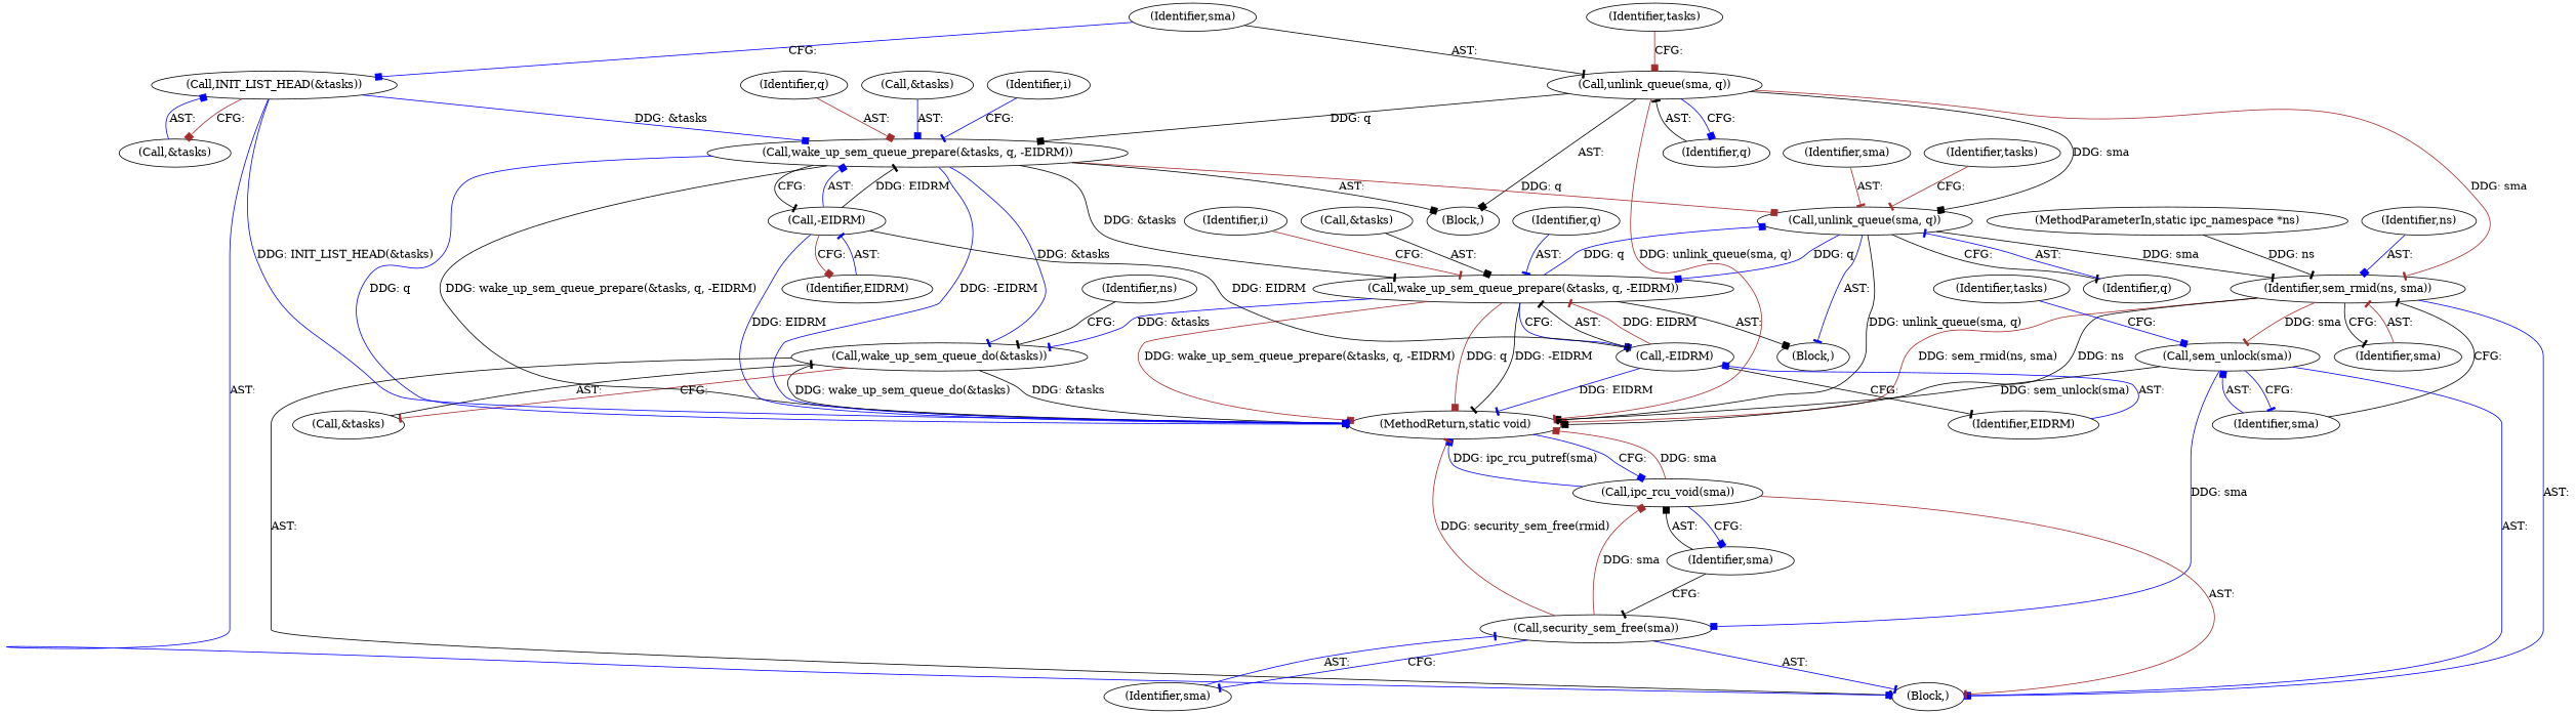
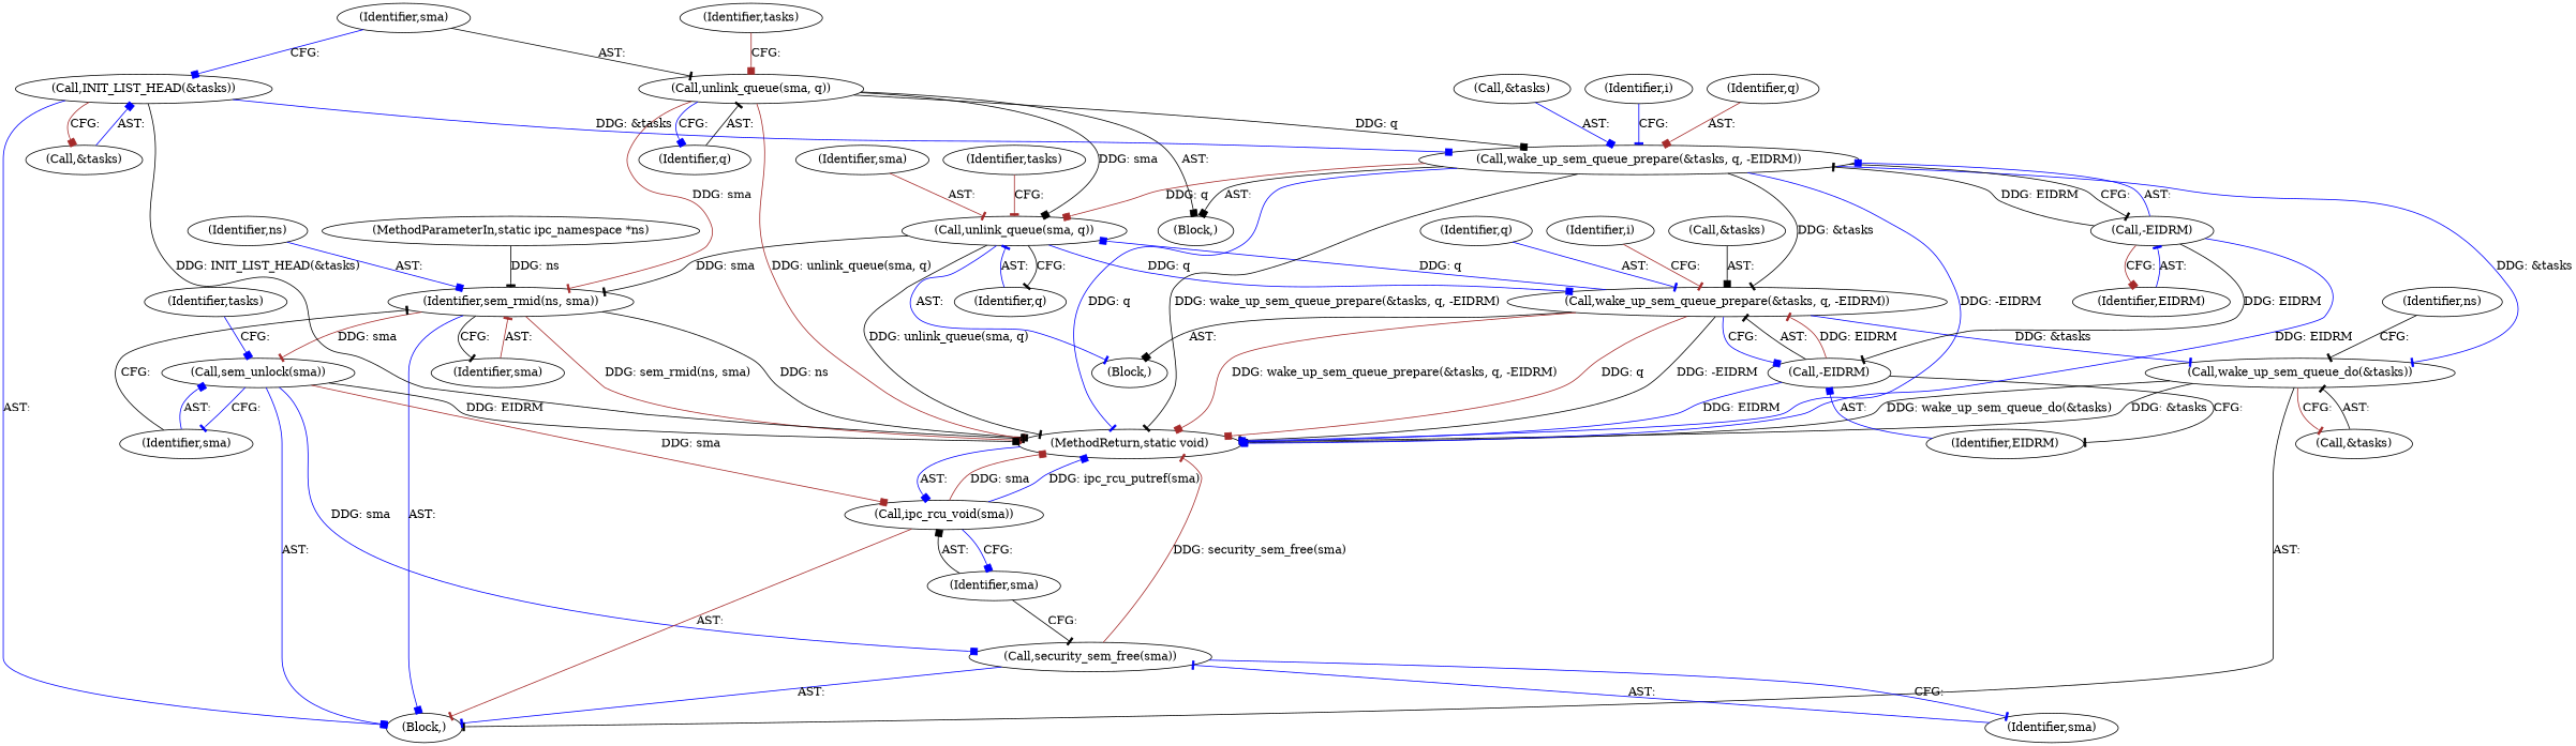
  digraph {
    edge [arrowhead=tee color=blue]
    n1 [label="(Call,unlink_queue(sma, q))"]
    n2 [label="(Call,wake_up_sem_queue_prepare(&tasks, q, -EIDRM))"]
    n3 [label="(Identifier,sem_rmid(ns, sma))"]
    n4 [label="(Block,)"]
    n5 [label="(MethodReturn,static void)"]
    n6 [label="(Identifier,q)"]
    n7 [label="(Call,wake_up_sem_queue_do(&tasks))"]
    n8 [label="(Call,-EIDRM)"]
    n9 [label="(Block,)"]
    n10 [label="(Call,sem_unlock(sma))"]
    n11 [label="(Identifier,sma)"]
    n12 [label="(Call,ipc_rcu_void(sma))"]
    n13 [label="(Call,unlink_queue(sma, q))"]
    n14 [label="(Call,wake_up_sem_queue_prepare(&tasks, q, -EIDRM))"]
    n15 [label="(Identifier,q)"]
    n16 [label="(Block,)"]
    n17 [label="(Call,-EIDRM)"]
    n18 [label="(Identifier,EIDRM)"]
    n19 [label="(Call,&tasks)"]
    n20 [label="(Call,INIT_LIST_HEAD(&tasks))"]
    n21 [label="(Call,&tasks)"]
    n22 [label="(Identifier,EIDRM)"]
    n23 [label="(Call,security_sem_free(sma))"]
    n24 [label="(Identifier,sma)"]
    n25 [label="(Identifier,sma)"]
    n26 [label="(Identifier,sma)"]
    n27 [label="(Identifier,ns)"]
    n28 [label="(MethodParameterIn,static ipc_namespace *ns)"]
    n29 [label="(Identifier,tasks)"]
    n30 [label="(Call,&tasks)"]
    n31 [label="(Identifier,q)"]
    n32 [label="(Identifier,i)"]
    n33 [label="(Identifier,i)"]
    n34 [label="(Identifier,tasks)"]
    n35 [label="(Identifier,sma)"]
    n36 [label="(Call,&tasks)"]
    n37 [label="(Identifier,sma)"]
    n38 [label="(Identifier,q)"]
    n39 [label="(Identifier,tasks)"]
    n40 [label="(Identifier,ns)"]
    n1 -> n2 [arrowhead=box label="DDG: q"]
    n1 -> n3 [color=black label="DDG: sma"]
    n1 -> n4 [label="AST: "]
    n1 -> n5 [color=black label="DDG: unlink_queue(sma, q)"]
    n1 -> n6 [color=black label="CFG: "]
    n2 -> n1 [arrowhead=box label="DDG: q"]
    n2 -> n4 [arrowhead=box color=black label="AST: "]
    n2 -> n5 [arrowhead=box color=brown label="DDG: q"]
    n2 -> n5 [color=black label="DDG: -EIDRM"]
    n2 -> n5 [arrowhead=box color=brown label="DDG: wake_up_sem_queue_prepare(&tasks, q, -EIDRM)"]
    n2 -> n7 [label="DDG: &tasks"]
    n2 -> n8 [arrowhead=box label="CFG: "]
    n3 -> n5 [arrowhead=box color=brown label="DDG: sem_rmid(ns, sma)"]
    n3 -> n5 [arrowhead=box color=black label="DDG: ns"]
    n3 -> n9 [arrowhead=box label="AST: "]
    n3 -> n10 [color=brown label="DDG: sma"]
    n3 -> n11 [color=black label="CFG: "]
-   n5 -> n12 [arrowhead=box label="CFG: "]
+   n5 -> n12 [arrowhead=box label="AST: "]
    n6 -> n1 [label="AST: "]
    n7 -> n5 [color=black label="DDG: &tasks"]
    n7 -> n5 [arrowhead=box color=black label="DDG: wake_up_sem_queue_do(&tasks)"]
    n7 -> n9 [color=black label="AST: "]
    n7 -> n19 [color=brown label="CFG: "]
    n8 -> n2 [color=black label="AST: "]
    n8 -> n2 [color=brown label="DDG: EIDRM"]
    n8 -> n5 [label="DDG: EIDRM"]
    n8 -> n22 [color=black label="CFG: "]
-   n10 -> n5 [arrowhead=box color=black label="DDG: sem_unlock(sma)"]
+   n10 -> n5 [arrowhead=box color=black label="DDG: EIDRM"]
    n10 -> n9 [arrowhead=box label="AST: "]
    n10 -> n23 [arrowhead=box label="DDG: sma"]
    n10 -> n24 [label="CFG: "]
    n11 -> n3 [color=brown label="AST: "]
    n12 -> n5 [arrowhead=box color=brown label="DDG: sma"]
    n12 -> n5 [arrowhead=box label="DDG: ipc_rcu_putref(sma)"]
    n12 -> n9 [color=brown label="AST: "]
    n12 -> n26 [arrowhead=box label="CFG: "]
    n13 -> n1 [arrowhead=box color=black label="DDG: sma"]
    n13 -> n3 [color=brown label="DDG: sma"]
    n13 -> n5 [color=brown label="DDG: unlink_queue(sma, q)"]
    n13 -> n14 [arrowhead=box color=black label="DDG: q"]
    n13 -> n15 [arrowhead=box label="CFG: "]
    n13 -> n16 [arrowhead=box color=black label="AST: "]
    n14 -> n1 [arrowhead=box color=brown label="DDG: q"]
    n14 -> n2 [color=black label="DDG: &tasks"]
    n14 -> n5 [label="DDG: q"]
    n14 -> n5 [color=black label="DDG: wake_up_sem_queue_prepare(&tasks, q, -EIDRM)"]
    n14 -> n5 [arrowhead=box label="DDG: -EIDRM"]
    n14 -> n7 [label="DDG: &tasks"]
    n14 -> n16 [arrowhead=box color=black label="AST: "]
    n14 -> n17 [color=black label="CFG: "]
    n15 -> n13 [color=black label="AST: "]
    n17 -> n5 [arrowhead=box label="DDG: EIDRM"]
    n17 -> n8 [color=black label="DDG: EIDRM"]
    n17 -> n14 [arrowhead=box label="AST: "]
    n17 -> n14 [color=black label="DDG: EIDRM"]
    n17 -> n18 [arrowhead=box color=brown label="CFG: "]
    n18 -> n17 [label="AST: "]
    n19 -> n7 [color=black label="AST: "]
-   n20 -> n5 [label="DDG: INIT_LIST_HEAD(&tasks)"]
+   n20 -> n5 [color=black label="DDG: INIT_LIST_HEAD(&tasks)"]
    n20 -> n9 [arrowhead=box label="AST: "]
    n20 -> n14 [arrowhead=box label="DDG: &tasks"]
    n20 -> n21 [arrowhead=box color=brown label="CFG: "]
    n21 -> n20 [arrowhead=box label="AST: "]
    n22 -> n8 [arrowhead=box label="AST: "]
-   n23 -> n5 [color=brown label="DDG: security_sem_free(rmid)"]
+   n23 -> n5 [color=brown label="DDG: security_sem_free(sma)"]
    n23 -> n9 [label="AST: "]
-   n23 -> n12 [arrowhead=box color=brown label="DDG: sma"]
+   n10 -> n12 [arrowhead=box color=brown label="DDG: sma"]
    n23 -> n25 [label="CFG: "]
    n24 -> n3 [color=black label="CFG: "]
    n24 -> n10 [arrowhead=box label="AST: "]
    n25 -> n23 [label="AST: "]
    n26 -> n12 [arrowhead=box color=black label="AST: "]
    n26 -> n23 [color=black label="CFG: "]
    n27 -> n3 [arrowhead=box label="AST: "]
    n28 -> n3 [color=black label="DDG: ns"]
    n29 -> n13 [arrowhead=box color=brown label="CFG: "]
    n30 -> n14 [arrowhead=box label="AST: "]
    n31 -> n2 [label="AST: "]
    n32 -> n2 [color=brown label="CFG: "]
    n33 -> n14 [label="CFG: "]
    n34 -> n10 [arrowhead=box label="CFG: "]
    n35 -> n1 [color=brown label="AST: "]
    n36 -> n2 [arrowhead=box color=black label="AST: "]
    n37 -> n13 [color=black label="AST: "]
    n37 -> n20 [arrowhead=box label="CFG: "]
    n38 -> n14 [arrowhead=box color=brown label="AST: "]
    n39 -> n1 [color=brown label="CFG: "]
    n40 -> n7 [color=black label="CFG: "]
  }
